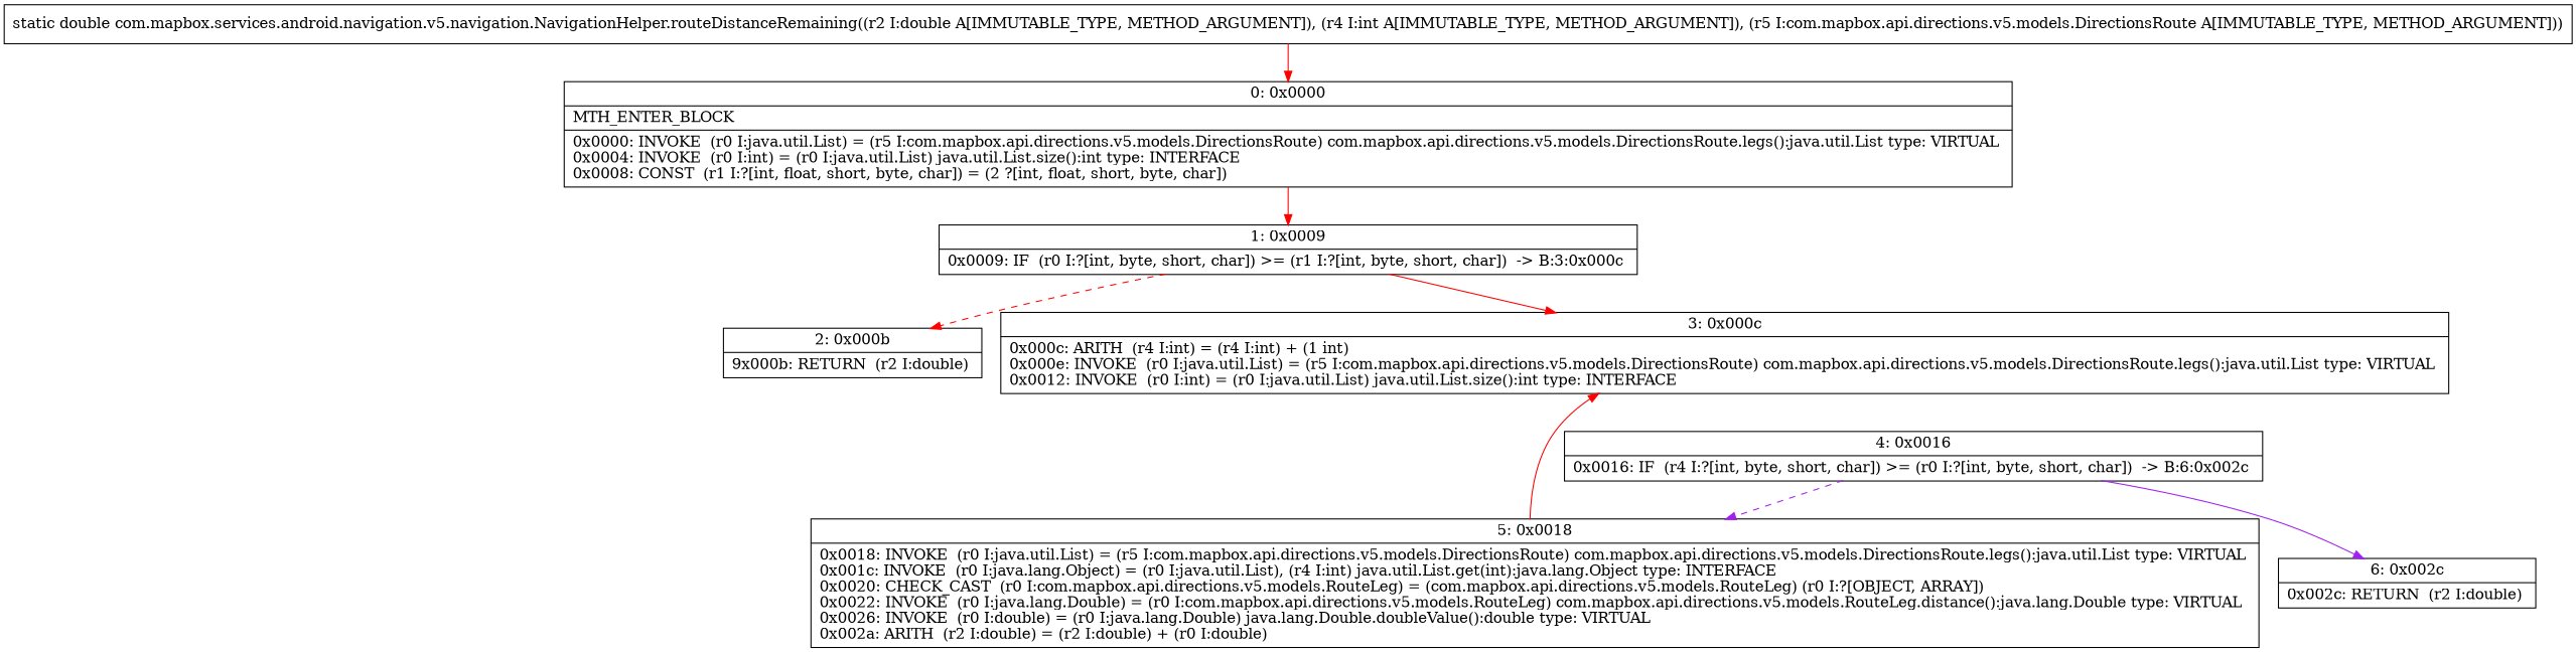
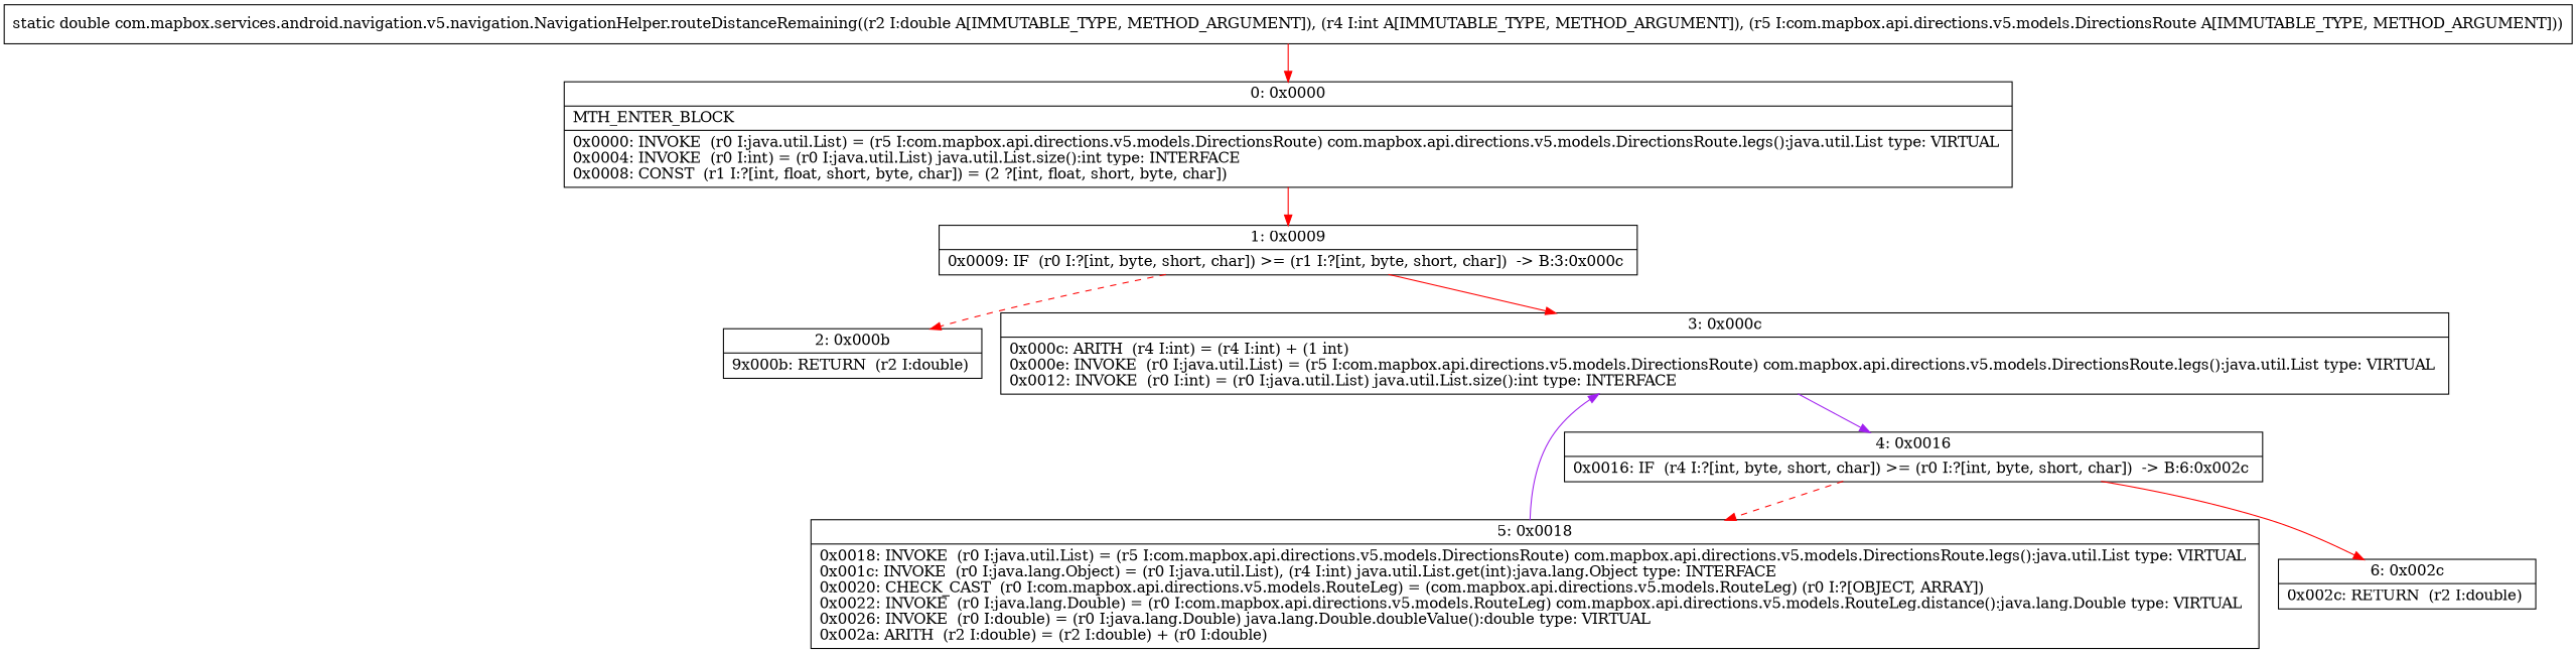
  digraph {
    node [shape=record]
    edge [color=red]
    n1 [label="{0\:\ 0x0000|MTH_ENTER_BLOCK\l|0x0000: INVOKE  (r0 I:java.util.List) = (r5 I:com.mapbox.api.directions.v5.models.DirectionsRoute) com.mapbox.api.directions.v5.models.DirectionsRoute.legs():java.util.List type: VIRTUAL \l0x0004: INVOKE  (r0 I:int) = (r0 I:java.util.List) java.util.List.size():int type: INTERFACE \l0x0008: CONST  (r1 I:?[int, float, short, byte, char]) = (2 ?[int, float, short, byte, char]) \l}"]
    n2 [label="{1\:\ 0x0009|0x0009: IF  (r0 I:?[int, byte, short, char]) \>= (r1 I:?[int, byte, short, char])  \-\> B:3:0x000c \l}"]
    n3 [label="{2\:\ 0x000b|9x000b: RETURN  (r2 I:double) \l}"]
    n4 [label="{3\:\ 0x000c|0x000c: ARITH  (r4 I:int) = (r4 I:int) + (1 int) \l0x000e: INVOKE  (r0 I:java.util.List) = (r5 I:com.mapbox.api.directions.v5.models.DirectionsRoute) com.mapbox.api.directions.v5.models.DirectionsRoute.legs():java.util.List type: VIRTUAL \l0x0012: INVOKE  (r0 I:int) = (r0 I:java.util.List) java.util.List.size():int type: INTERFACE \l}"]
    n5 [label="{4\:\ 0x0016|0x0016: IF  (r4 I:?[int, byte, short, char]) \>= (r0 I:?[int, byte, short, char])  \-\> B:6:0x002c \l}"]
    n6 [label="{5\:\ 0x0018|0x0018: INVOKE  (r0 I:java.util.List) = (r5 I:com.mapbox.api.directions.v5.models.DirectionsRoute) com.mapbox.api.directions.v5.models.DirectionsRoute.legs():java.util.List type: VIRTUAL \l0x001c: INVOKE  (r0 I:java.lang.Object) = (r0 I:java.util.List), (r4 I:int) java.util.List.get(int):java.lang.Object type: INTERFACE \l0x0020: CHECK_CAST  (r0 I:com.mapbox.api.directions.v5.models.RouteLeg) = (com.mapbox.api.directions.v5.models.RouteLeg) (r0 I:?[OBJECT, ARRAY]) \l0x0022: INVOKE  (r0 I:java.lang.Double) = (r0 I:com.mapbox.api.directions.v5.models.RouteLeg) com.mapbox.api.directions.v5.models.RouteLeg.distance():java.lang.Double type: VIRTUAL \l0x0026: INVOKE  (r0 I:double) = (r0 I:java.lang.Double) java.lang.Double.doubleValue():double type: VIRTUAL \l0x002a: ARITH  (r2 I:double) = (r2 I:double) + (r0 I:double) \l}"]
    n7 [label="{6\:\ 0x002c|0x002c: RETURN  (r2 I:double) \l}"]
    n8 [label="{static double com.mapbox.services.android.navigation.v5.navigation.NavigationHelper.routeDistanceRemaining((r2 I:double A[IMMUTABLE_TYPE, METHOD_ARGUMENT]), (r4 I:int A[IMMUTABLE_TYPE, METHOD_ARGUMENT]), (r5 I:com.mapbox.api.directions.v5.models.DirectionsRoute A[IMMUTABLE_TYPE, METHOD_ARGUMENT])) }"]
    n1 -> n2
    n2 -> n3 [style=dashed]
    n2 -> n4
-   n5 -> n6 [color=purple style=dashed]
-   n5 -> n7 [color=purple]
-   n6 -> n4
+   n4 -> n5 [color=purple]
+   n5 -> n6 [style=dashed]
+   n5 -> n7
+   n6 -> n4 [color=purple]
    n8 -> n1
  }
